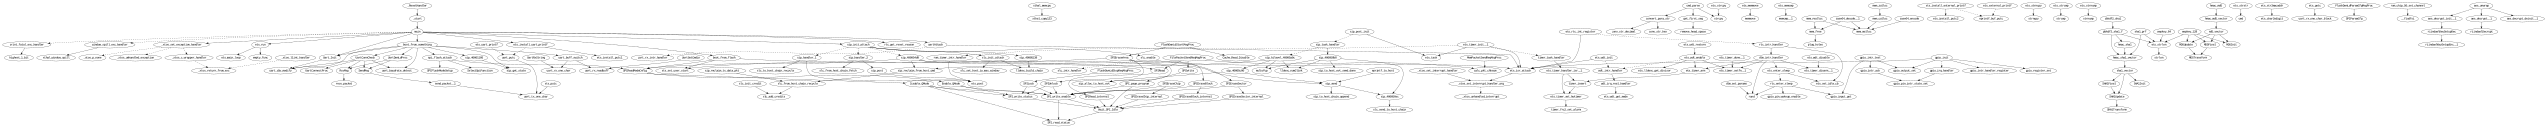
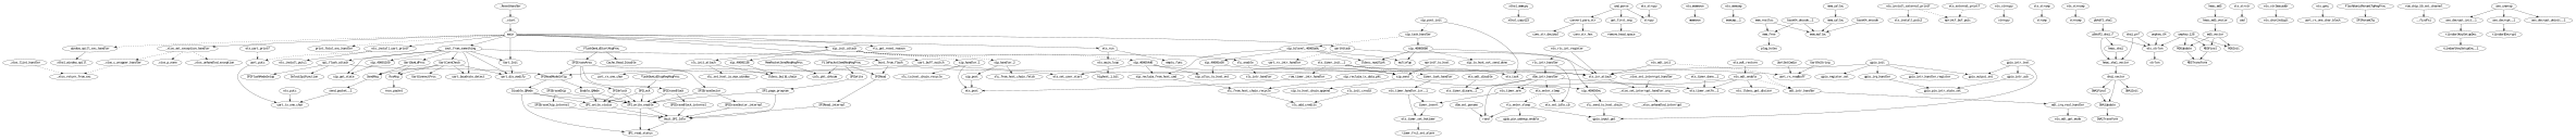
  digraph {
    fontname="Liberation Mono"
    node [fontname="Liberation Mono"]
    edge [fontname="Liberation Mono"]
    _ResetHandler
    _start
    main
    _xtos_set_exception_handler
    ets_run
    Uart_Init
    boot_from_flash
    boot_from_something
    ets_install_uart_printf
    rtc_get_reset_reason
    sip_init_attach
    uartAttach
    print_fatal_exc_handler
    window_spill_exc_handler
    _xtos_c_wrapper_handler
    _xtos_p_none
    _xtos_unhandled_exception
    empty_func
    ets_main_loop
    uart_div_modify
    SPIRead
    SPIReadModeCnfig
    ets_set_user_start
    sip_40001160
    sip_get_state
    UartConnCheck
    UartDwnLdProc
    spi_flash_attach
    uart_baudrate_detect
    uart_buff_switch
    uart_putc
    ets_install_putc1
    sip_40005138
    sip_handler_1
    sip_handler_2
    sip_400054d0
    slc_enable
    slc_init_attach
    ets_isr_attach
    uart_rx_intr_handler
    xthal_window_spill
    _xtos_return_from_exc
    _xtos_l1int_handler
    xthal_memcpy
    xthal_copy123
    cmd_parse
    convert_para_str
    get_first_seg
    strcpy
    conv_str_decimal
    conv_str_hex
    remove_head_space
    highest_1_bit
    _xtos_set_interrupt_handler_arg
    _xtos_unhandled_interrupt
    SPIRead_internal
    Enable_QMode
    Disable_QMode
    RcvMsg
    SendMsg
    UartConnectProc
    SPIFlashModeSetup
    SelectSpiFunction
    uart_rx_one_char
    uart_rx_readbuff
    uart_tx_one_char
    lldesc_build_chain
    ets_post
    slc_to_host_chain_recycle
    sip_post
    slc_from_host_chain_fetch
    sip_send
    sip_reclaim_from_host_cmd
    sip_alloc_to_host_evt
    slc_intr_handler
    slc_set_host_io_max_window
    recv_packet
    send_packet__1
    Wait_SPI_Idle
    SPI_write_enable
    SPI_write_status
    SPI_read_status
    ets_memmove
    memmove
    ets_memcmp
    memcmp__1
    mem_free
    plug_holes
    mem_calloc
    mem_malloc
    mem_zalloc
    mem_realloc
    eprintf_to_host
    sip_400056ec
    sip_to_host_chain_append
    slc_send_to_host_chain
    ets_install_external_printf
    ets_install_putc2
    eprintf_buf_putc
    ets_uart_printf
    ets_external_printf
    dtm_set_params
    rand
    ets_enter_sleep
    ets_set_idle_cb
    rtc_enter_sleep
    gpio_input_get
    gpio_pin_wakeup_enable
    dtm_intr_handler
    ets_timer_arm
    ets_timer_disarm__1
    ets_timer_setfn__1
    timer_insert
    ets_timer_set_hwtimer
    rtc_intr_handler
    ets_rtc_int_register
    ets_strcpy
    ets_strncpy
    strncpy
    ets_strcmp
    strcmp
    ets_strncmp
    strncmp
    ets_strlen
    strlen
    n126 [label=cmd]
    ets_strstr
    ets_str2macaddr
    ets_char2xdigit
    ets_getc
    uart_rx_one_char_block
    ets_putc
    timer_frc2_set_alarm
    ets_timer_done__1
    ets_timer_handler_isr__1
    rom_timer_intr_handler
    timer_task_handler
    ets_timer_init__1
    ets_task
    wdt_irq_real_handler
    ets_wdt_get_mode
    wdt_intr_handler
    ets_wdt_enable
    n144 [label=ets_lldesc_get_divisor]
    ets_wdt_disable
    ets_wdt_restore
    ets_wdt_init
    FlashDwnLdStartMsgProc
    Cache_Read_Disable
    SPIEraseArea
    SPIUnlock
    SPIEraseBlock
    SPIEraseSector
    SPIEraseBlock_internal
    SPIEraseSector_internal
    FilePacketSendReqMsgProc
    SPIWrite
    calc_pkt_chksum
    SPI_page_program
    FlashDwnLdStopReqMsgProc
    SPILock
    FlashDwnLdParamCfgMsgProc
    SPIParamCfg
    MemPacketSendReqMsgProc
    UartRxString
    UartGetCmdLn
    SPIEraseChip_internal
    SPIEraseChip
    gpio_init
    gpio_intr_handler_register
    gpio_output_set
    gpio_register_set
    gpio_irq_handler
    gpio_pin_intr_state_set
    gpio_intr_ack
    gpio_intr_test
    sip_reclaim_tx_data_pkt
    slc_from_host_chain_recycle
    slc_add_credits
    sip_post_init
    sip_task_handler
    sip_400058b8
    sip_hilevel_40005a0c
    lldesc_num2link
    multofup
    sip_to_host_evt_send_done
    sip_40005c00
    slc_init_credit
    rom_chip_50_set_channel
    __fixdfsi
    rijndaelKeySetupDec
    rijndaelKeySetupEnc__1
    aes_decrypt_init__1
    aes_decrypt__1
    rijndaelDecrypt
    aes_unwrap
    aes_decrypt_deinit__1
    base64_encode
    base64_decode__1
    md5_vector
    MD5Final
    MD5Init
    MD5Update
    MD5Transform
    hmac_md5_vector
    hmac_md5
    sha1_vector
    SHA1Final
    SHA1Init
    SHA1Update
    SHA1Transform
    pbkdf2_sha1_f
    hmac_sha1
    hmac_sha1_vector
    pbkdf2_sha1
    sha1_prf
    wepkey_64
    wepkey_128
    _xtos_set_interrupt_handler
    _ResetHandler -> _start
    _start -> main
    main -> _xtos_set_exception_handler
    main -> ets_run
    main -> Uart_Init
    main -> boot_from_flash
    main -> boot_from_something
    main -> ets_install_uart_printf
    main -> rtc_get_reset_reason
    main -> sip_init_attach
    main -> uartAttach
    main -> print_fatal_exc_handler [style=dashed]
    main -> window_spill_exc_handler [style=dashed]
    _xtos_set_exception_handler -> _xtos_c_wrapper_handler [style=dashed]
    _xtos_set_exception_handler -> _xtos_p_none [style=dashed]
    _xtos_set_exception_handler -> _xtos_unhandled_exception [style=dashed]
    ets_run -> empty_func
    ets_run -> ets_main_loop
    Uart_Init -> uart_div_modify
    boot_from_flash -> SPIRead
    boot_from_flash -> SPIReadModeCnfig
    boot_from_flash -> ets_set_user_start
    boot_from_something -> Uart_Init
    boot_from_something -> uart_div_modify
    boot_from_something -> sip_40001160
    boot_from_something -> sip_get_state
    boot_from_something -> UartConnCheck
    boot_from_something -> UartDwnLdProc
    boot_from_something -> spi_flash_attach
    boot_from_something -> uart_baudrate_detect
    boot_from_something -> uart_buff_switch
    ets_install_uart_printf -> uart_putc [style=dashed]
    ets_install_uart_printf -> ets_install_putc1
    sip_init_attach -> sip_40005138
    sip_init_attach -> sip_handler_1 [style=dashed]
    sip_init_attach -> sip_handler_2 [style=dashed]
    sip_init_attach -> sip_400054d0 [style=dashed]
    sip_init_attach -> slc_enable
    sip_init_attach -> slc_init_attach
    uartAttach -> ets_isr_attach
    uartAttach -> uart_rx_intr_handler [style=dashed]
    window_spill_exc_handler -> xthal_window_spill
    _xtos_c_wrapper_handler -> _xtos_return_from_exc [style=dashed]
-   print_fatal_exc_handler -> highest_1_bit
+   ets_main_loop -> highest_1_bit
    SPIRead -> SPIRead_internal
    SPIReadModeCnfig -> Enable_QMode
    SPIReadModeCnfig -> Disable_QMode
    sip_40001160 -> sip_get_state
    UartConnCheck -> uart_div_modify
    UartConnCheck -> uart_baudrate_detect
    UartConnCheck -> RcvMsg
    UartConnCheck -> SendMsg
    UartConnCheck -> UartConnectProc
    UartDwnLdProc -> RcvMsg
    UartDwnLdProc -> SendMsg
    spi_flash_attach -> SPIReadModeCnfig
    spi_flash_attach -> SPIFlashModeSetup
    spi_flash_attach -> SelectSpiFunction
    uart_buff_switch -> uart_rx_one_char
    uart_buff_switch -> uart_rx_readbuff
    uart_putc -> uart_tx_one_char
    sip_40005138 -> lldesc_build_chain
    sip_handler_1 -> ets_post
    sip_handler_1 -> slc_to_host_chain_recycle
    sip_handler_2 -> sip_post
    sip_handler_2 -> slc_from_host_chain_fetch
    sip_400054d0 -> ets_set_user_start
    sip_400054d0 -> sip_send
    sip_400054d0 -> sip_reclaim_from_host_cmd
    sip_400054d0 -> sip_alloc_to_host_evt
    slc_enable -> ets_isr_attach
    slc_enable -> slc_intr_handler [style=dashed]
    slc_init_attach -> lldesc_build_chain
    slc_init_attach -> slc_set_host_io_max_window
    ets_isr_attach -> _xtos_set_interrupt_handler_arg
    _xtos_l1int_handler -> _xtos_return_from_exc [style=dashed]
    xthal_memcpy -> xthal_copy123
    cmd_parse -> convert_para_str
    cmd_parse -> get_first_seg
    cmd_parse -> strcpy
    convert_para_str -> conv_str_decimal
    convert_para_str -> conv_str_hex
    get_first_seg -> remove_head_space
    _xtos_set_interrupt_handler_arg -> _xtos_unhandled_interrupt [style=dashed]
    SPIRead_internal -> Wait_SPI_Idle
    Enable_QMode -> SPI_write_enable
    Enable_QMode -> SPI_write_status
    Disable_QMode -> SPI_write_enable
    Disable_QMode -> SPI_write_status
    Disable_QMode -> SPI_read_status
    RcvMsg -> recv_packet
    SendMsg -> send_packet__1
    sip_post -> ets_post
    sip_send -> sip_400056ec
    sip_send -> sip_to_host_chain_append
    sip_reclaim_from_host_cmd -> slc_from_host_chain_recycle
    send_packet__1 -> uart_tx_one_char
    Wait_SPI_Idle -> SPI_read_status
    SPI_write_enable -> Wait_SPI_Idle
    SPI_write_enable -> SPI_read_status
    SPI_write_status -> Wait_SPI_Idle
    ets_memmove -> memmove
    ets_memcmp -> memcmp__1
    mem_free -> plug_holes
    mem_calloc -> mem_malloc
    mem_zalloc -> mem_calloc
    mem_realloc -> mem_free
    mem_realloc -> mem_malloc
    eprintf_to_host -> sip_send
    sip_400056ec -> slc_send_to_host_chain
+   slc_send_to_host_chain -> gpio_input_get
    ets_install_external_printf -> ets_install_putc2
    ets_install_external_printf -> eprintf_buf_putc [style=dashed]
    ets_uart_printf -> uart_putc [style=dashed]
    ets_external_printf -> eprintf_buf_putc [style=dashed]
    dtm_set_params -> rand
    ets_enter_sleep -> ets_set_idle_cb
    ets_enter_sleep -> rtc_enter_sleep [style=dashed]
    rtc_enter_sleep -> rand
    rtc_enter_sleep -> gpio_input_get
    rtc_enter_sleep -> gpio_pin_wakeup_enable
    dtm_intr_handler -> rand
    dtm_intr_handler -> ets_enter_sleep [style=dashed]
    dtm_intr_handler -> ets_timer_arm
    dtm_intr_handler -> ets_timer_disarm__1
    dtm_intr_handler -> ets_timer_setfn__1
    ets_timer_arm -> timer_insert
    timer_insert -> ets_timer_set_hwtimer
    ets_timer_set_hwtimer -> timer_frc2_set_alarm
    rtc_intr_handler -> ets_set_idle_cb
    rtc_intr_handler -> dtm_intr_handler
    ets_rtc_int_register -> ets_isr_attach
    ets_rtc_int_register -> rtc_intr_handler [style=dashed]
    ets_strcpy -> strcpy
    ets_strncpy -> strncpy
    ets_strcmp -> strcmp
    ets_strncmp -> strncmp
    ets_strlen -> strlen
    ets_strstr -> n126
    ets_str2macaddr -> ets_char2xdigit
    ets_getc -> uart_rx_one_char_block
    ets_putc -> uart_tx_one_char
    ets_timer_done__1 -> ets_timer_setfn__1
    ets_timer_handler_isr__1 -> timer_insert
    ets_timer_handler_isr__1 -> ets_timer_set_hwtimer
    rom_timer_intr_handler -> ets_post
    timer_task_handler -> ets_timer_handler_isr__1
    ets_timer_init__1 -> ets_isr_attach
    ets_timer_init__1 -> rom_timer_intr_handler [style=dashed]
    ets_timer_init__1 -> timer_task_handler [style=dashed]
    ets_timer_init__1 -> ets_task
    wdt_irq_real_handler -> ets_wdt_get_mode
    wdt_intr_handler -> wdt_irq_real_handler
    ets_wdt_enable -> ets_timer_arm
    ets_wdt_enable -> ets_timer_setfn__1
    ets_wdt_enable -> wdt_intr_handler [style=dashed]
    ets_wdt_enable -> n144
    ets_wdt_disable -> ets_timer_disarm__1
    ets_wdt_restore -> ets_wdt_enable
    ets_wdt_init -> ets_isr_attach
    ets_wdt_init -> wdt_intr_handler [style=dashed]
    FlashDwnLdStartMsgProc -> Cache_Read_Disable
    FlashDwnLdStartMsgProc -> SPIEraseArea
    SPIEraseArea -> SPIReadModeCnfig
    SPIEraseArea -> SPIUnlock
    SPIEraseArea -> SPIEraseBlock
    SPIEraseArea -> SPIEraseSector
    SPIUnlock -> SPI_write_enable
    SPIUnlock -> SPI_write_status
    SPIEraseBlock -> SPI_write_enable
    SPIEraseBlock -> SPIEraseBlock_internal
    SPIEraseSector -> SPI_write_enable
    SPIEraseSector -> SPIEraseSector_internal
    SPIEraseBlock_internal -> Wait_SPI_Idle
    SPIEraseSector_internal -> Wait_SPI_Idle
    FilePacketSendReqMsgProc -> SPIRead
    FilePacketSendReqMsgProc -> SPIWrite
    FilePacketSendReqMsgProc -> calc_pkt_chksum
    SPIWrite -> SPI_page_program
    SPI_page_program -> Wait_SPI_Idle
    SPI_page_program -> SPI_write_enable
    FlashDwnLdStopReqMsgProc -> SPILock
    SPILock -> SPI_write_enable
    SPILock -> SPI_write_status
    FlashDwnLdParamCfgMsgProc -> SPIParamCfg
    MemPacketSendReqMsgProc -> calc_pkt_chksum
-   UartRxString -> uart_rx_one_char
+   UartRxString -> uart_rx_readbuff
    UartGetCmdLn -> uart_rx_readbuff
    SPIEraseChip_internal -> Wait_SPI_Idle
    SPIEraseChip -> SPI_write_enable
    SPIEraseChip -> SPIEraseChip_internal
    gpio_init -> ets_isr_attach
    gpio_init -> gpio_intr_handler_register
    gpio_init -> gpio_output_set
    gpio_init -> gpio_register_set
    gpio_init -> gpio_irq_handler [style=dashed]
    gpio_irq_handler -> gpio_pin_intr_state_set
    gpio_intr_ack -> gpio_pin_intr_state_set
    gpio_intr_test -> gpio_input_get
    gpio_intr_test -> gpio_output_set
    gpio_intr_test -> gpio_intr_ack
    sip_reclaim_tx_data_pkt -> slc_from_host_chain_recycle
    slc_from_host_chain_recycle -> slc_add_credits
    sip_post_init -> ets_task
    sip_post_init -> sip_task_handler [style=dashed]
    sip_task_handler -> sip_400058b8
    sip_task_handler -> sip_hilevel_40005a0c [style=dashed]
    sip_400058b8 -> sip_400056ec
    sip_400058b8 -> lldesc_num2link
    sip_400058b8 -> multofup
    sip_400058b8 -> sip_to_host_evt_send_done
    sip_hilevel_40005a0c -> sip_reclaim_from_host_cmd
    sip_hilevel_40005a0c -> lldesc_num2link
    sip_hilevel_40005a0c -> multofup
    sip_hilevel_40005a0c -> sip_40005c00
    sip_40005c00 -> sip_send
    sip_40005c00 -> sip_alloc_to_host_evt
    slc_init_credit -> slc_add_credits
    rom_chip_50_set_channel -> __fixdfsi
    rijndaelKeySetupDec -> rijndaelKeySetupEnc__1
    aes_decrypt_init__1 -> rijndaelKeySetupDec
    aes_decrypt__1 -> rijndaelDecrypt
    aes_unwrap -> aes_decrypt_init__1
    aes_unwrap -> aes_decrypt__1
    aes_unwrap -> aes_decrypt_deinit__1
    base64_encode -> mem_malloc
    base64_decode__1 -> mem_free
    base64_decode__1 -> mem_malloc
    md5_vector -> MD5Final
    md5_vector -> MD5Init
    md5_vector -> MD5Update
    MD5Final -> MD5Transform
    MD5Update -> MD5Transform
    hmac_md5_vector -> md5_vector
    hmac_md5 -> hmac_md5_vector
    sha1_vector -> SHA1Final
    sha1_vector -> SHA1Init
    sha1_vector -> SHA1Update
    SHA1Final -> SHA1Update
    SHA1Update -> SHA1Transform
    pbkdf2_sha1_f -> ets_strlen
    pbkdf2_sha1_f -> hmac_sha1
    pbkdf2_sha1_f -> hmac_sha1_vector
    hmac_sha1 -> hmac_sha1_vector
    hmac_sha1_vector -> sha1_vector
    pbkdf2_sha1 -> pbkdf2_sha1_f
    sha1_prf -> ets_strlen
    sha1_prf -> hmac_sha1_vector
    wepkey_64 -> ets_strlen
    wepkey_128 -> ets_strlen
    wepkey_128 -> MD5Final
    wepkey_128 -> MD5Init
    wepkey_128 -> MD5Update
    _xtos_set_interrupt_handler -> _xtos_set_interrupt_handler_arg
  }
